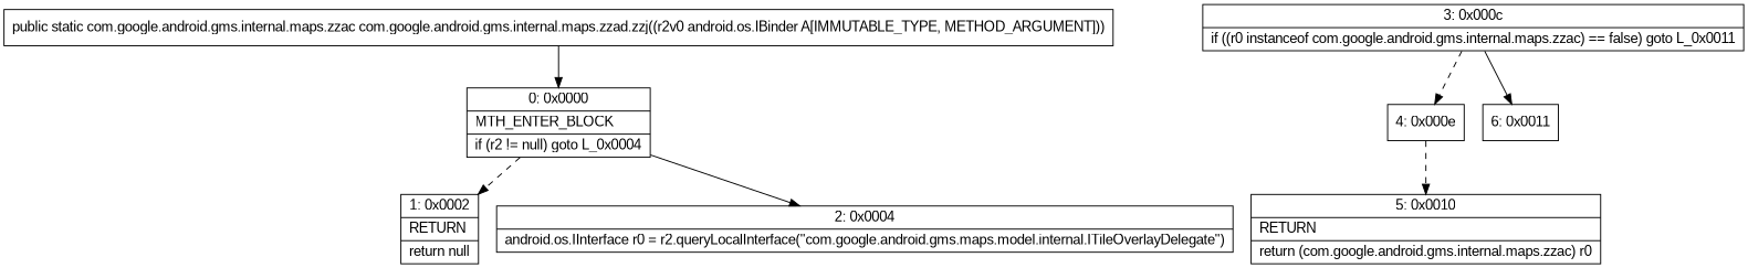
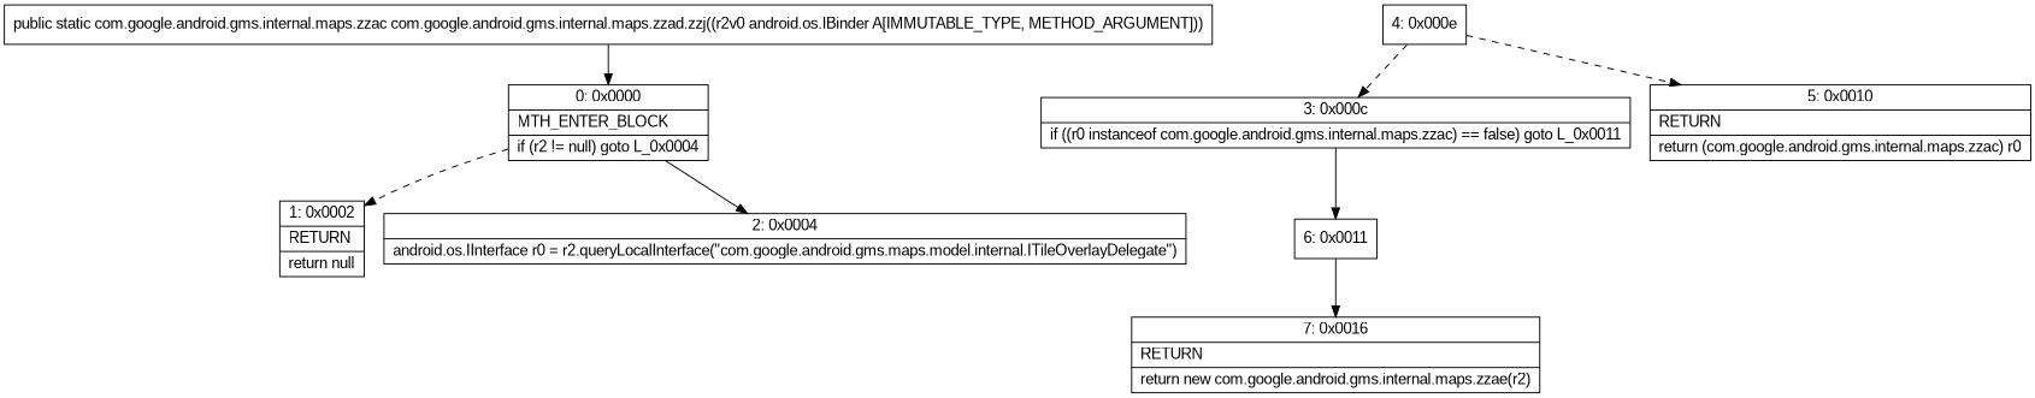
  digraph {
    fontname="Liberation Sans"
    node [fontname="Liberation Sans" shape=record]
    edge [fontname="Liberation Sans"]
    n1 [label="{0\:\ 0x0000|MTH_ENTER_BLOCK\l|if (r2 != null) goto L_0x0004\l}"]
    n2 [label="{1\:\ 0x0002|RETURN\l|return null\l}"]
    n3 [label="{2\:\ 0x0004|android.os.IInterface r0 = r2.queryLocalInterface(\"com.google.android.gms.maps.model.internal.ITileOverlayDelegate\")\l}"]
    n4 [label="{3\:\ 0x000c|if ((r0 instanceof com.google.android.gms.internal.maps.zzac) == false) goto L_0x0011\l}"]
    n5 [label="{4\:\ 0x000e}"]
    n6 [label="{6\:\ 0x0011}"]
    n7 [label="{5\:\ 0x0010|RETURN\l|return (com.google.android.gms.internal.maps.zzac) r0\l}"]
+   n8 [label="{7\:\ 0x0016|RETURN\l|return new com.google.android.gms.internal.maps.zzae(r2)\l}"]
    n9 [label="{public static com.google.android.gms.internal.maps.zzac com.google.android.gms.internal.maps.zzad.zzj((r2v0 android.os.IBinder A[IMMUTABLE_TYPE, METHOD_ARGUMENT])) }"]
    n1 -> n2 [style=dashed]
    n1 -> n3
-   n4 -> n5 [style=dashed]
+   n5 -> n4 [style=dashed]
    n4 -> n6
    n5 -> n7 [style=dashed]
+   n6 -> n8
    n9 -> n1
  }
